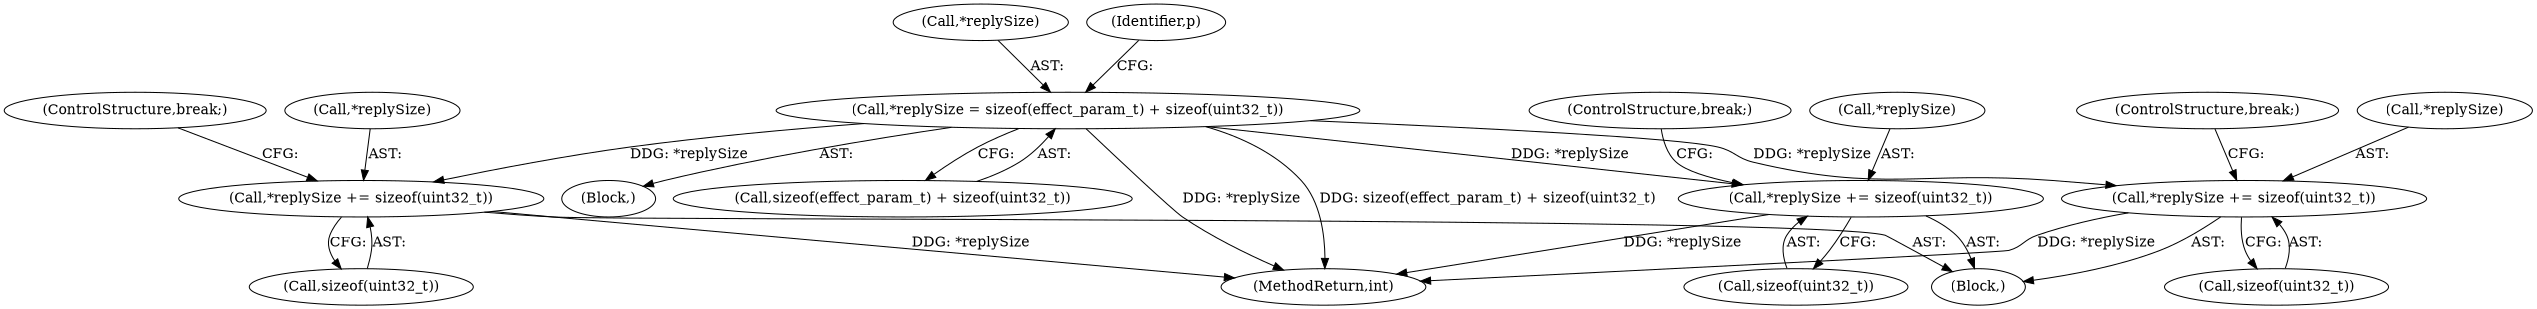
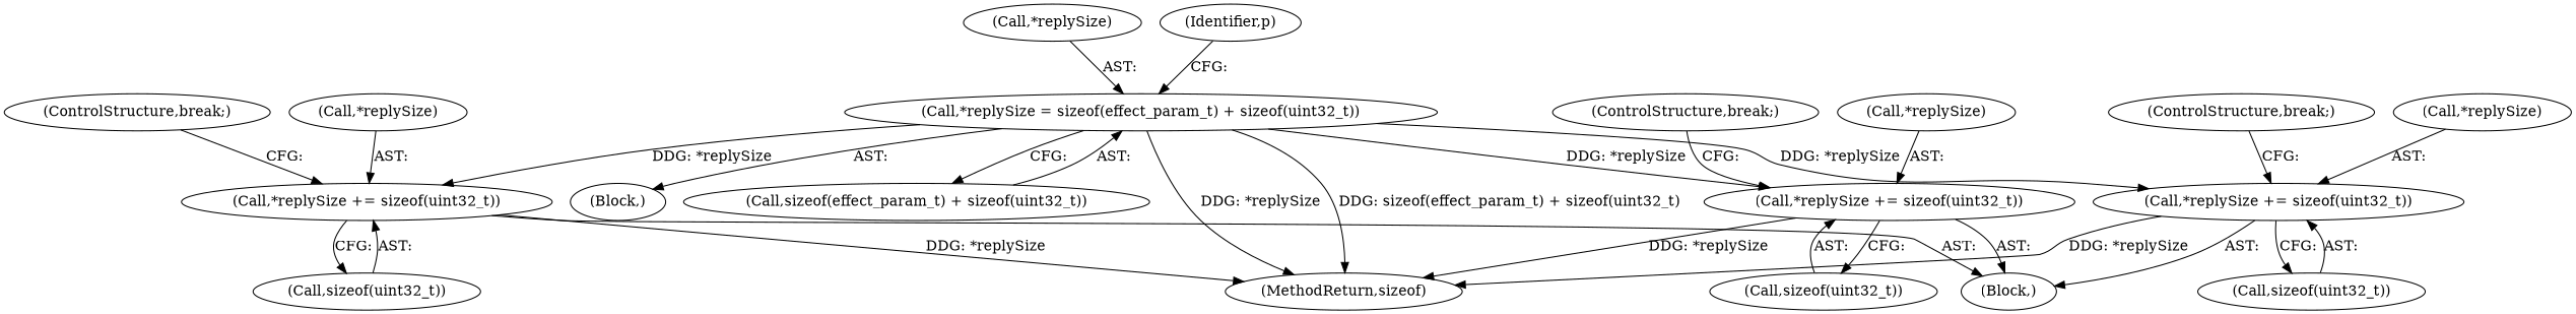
  digraph {
    n1 [label="(Call,*replySize = sizeof(effect_param_t) + sizeof(uint32_t))"]
    n2 [label="(Call,*replySize += sizeof(uint32_t))"]
    n3 [label="(Call,*replySize += sizeof(uint32_t))"]
    n4 [label="(Call,*replySize += sizeof(uint32_t))"]
    n5 [label="(Block,)"]
-   n6 [label="(MethodReturn,int)"]
+   n6 [label="(MethodReturn,sizeof)"]
    n7 [label="(Call,sizeof(effect_param_t) + sizeof(uint32_t))"]
    n8 [label="(Block,)"]
    n9 [label="(Call,sizeof(uint32_t))"]
    n10 [label="(Call,sizeof(uint32_t))"]
    n11 [label="(Call,sizeof(uint32_t))"]
    n12 [label="(ControlStructure,break;)"]
    n13 [label="(ControlStructure,break;)"]
    n14 [label="(Call,*replySize)"]
    n15 [label="(Call,*replySize)"]
    n16 [label="(ControlStructure,break;)"]
    n17 [label="(Identifier,p)"]
    n18 [label="(Call,*replySize)"]
    n19 [label="(Call,*replySize)"]
    n1 -> n2 [label="DDG: *replySize"]
    n1 -> n3 [label="DDG: *replySize"]
    n1 -> n4 [label="DDG: *replySize"]
    n1 -> n5 [label="AST: "]
    n1 -> n6 [label="DDG: *replySize"]
    n1 -> n6 [label="DDG: sizeof(effect_param_t) + sizeof(uint32_t)"]
    n1 -> n7 [label="CFG: "]
    n2 -> n6 [label="DDG: *replySize"]
    n2 -> n8 [label="AST: "]
    n2 -> n9 [label="CFG: "]
    n3 -> n6 [label="DDG: *replySize"]
    n3 -> n8 [label="AST: "]
    n3 -> n10 [label="CFG: "]
    n4 -> n6 [label="DDG: *replySize"]
    n4 -> n8 [label="AST: "]
    n4 -> n11 [label="CFG: "]
    n7 -> n1 [label="AST: "]
    n9 -> n2 [label="AST: "]
    n10 -> n3 [label="AST: "]
    n11 -> n4 [label="AST: "]
    n12 -> n2 [label="CFG: "]
    n13 -> n3 [label="CFG: "]
    n14 -> n1 [label="AST: "]
    n15 -> n4 [label="AST: "]
    n16 -> n4 [label="CFG: "]
    n17 -> n1 [label="CFG: "]
    n18 -> n3 [label="AST: "]
    n19 -> n2 [label="AST: "]
  }
